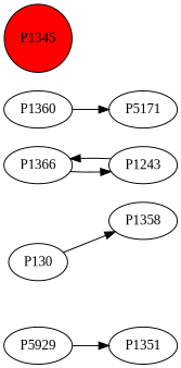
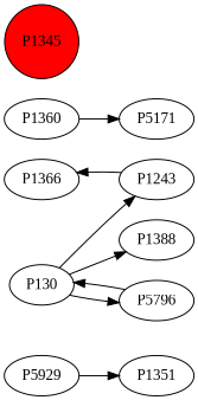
  digraph {
    fontname="Liberation Serif"
    rankdir=LR
    node [fontname="Liberation Serif"]
    edge [fontname="Liberation Serif"]
    P5929
    P1351
    P1366
    P1243
    P1360
    P5171
    P130
-   P1358
+   P1358 [label=P1388]
+   P5796
    P1345 [fillcolor=red shape=circle style=filled]
    P5929 -> P1351
-   P1366 -> P1243
+   P130 -> P1243
    P1243 -> P1366
    P1360 -> P5171
    P130 -> P1358
+   P130 -> P5796
+   P5796 -> P130
  }
